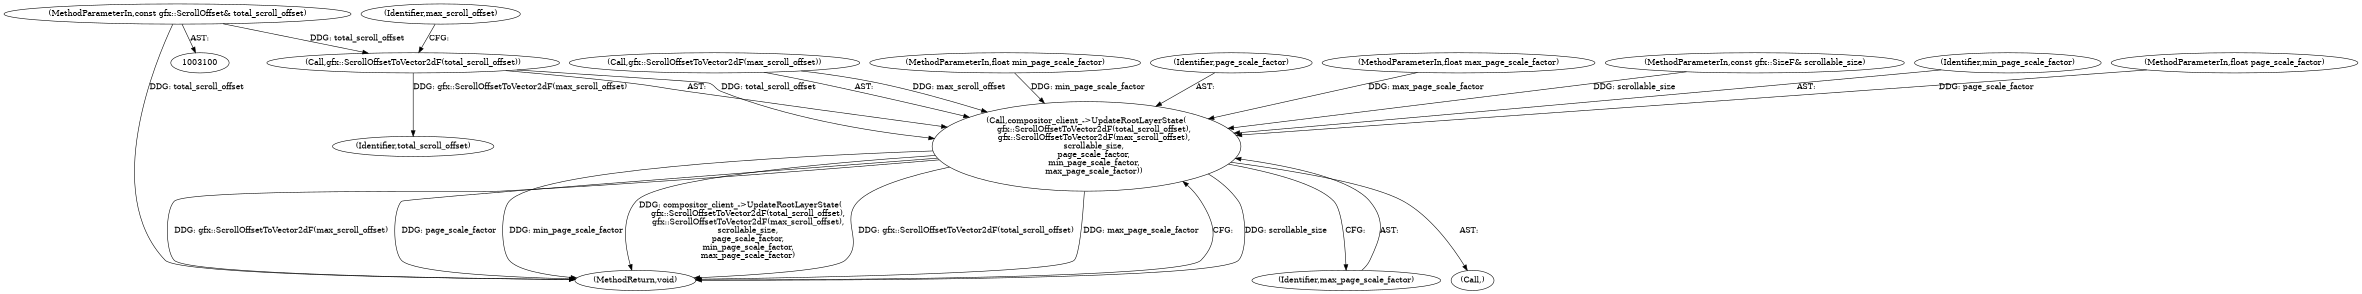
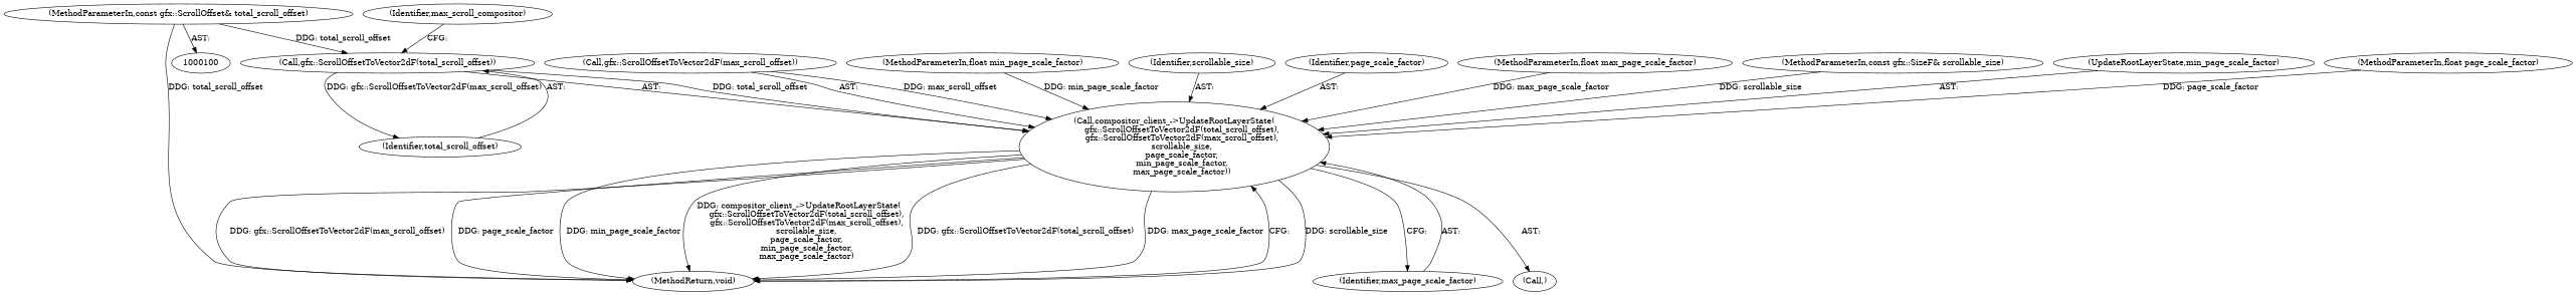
  digraph {
    n1 [label="(Call,gfx::ScrollOffsetToVector2dF(total_scroll_offset))"]
    n2 [label="(Call,compositor_client_->UpdateRootLayerState(\n      gfx::ScrollOffsetToVector2dF(total_scroll_offset),\n      gfx::ScrollOffsetToVector2dF(max_scroll_offset),\n      scrollable_size,\n      page_scale_factor,\n      min_page_scale_factor,\n      max_page_scale_factor))"]
    n3 [label="(Identifier,total_scroll_offset)"]
    n4 [label="(MethodReturn,void)"]
    n5 [label="(Identifier,max_page_scale_factor)"]
    n6 [label="(Call,)"]
    n7 [label="(MethodParameterIn,const gfx::ScrollOffset& total_scroll_offset)"]
-   1000100 [label=1003100]
+   1000100
    n9 [label="(Call,gfx::ScrollOffsetToVector2dF(max_scroll_offset))"]
    n10 [label="(MethodParameterIn,float min_page_scale_factor)"]
+   n11 [label="(Identifier,scrollable_size)"]
    n12 [label="(Identifier,page_scale_factor)"]
    n13 [label="(MethodParameterIn,float max_page_scale_factor)"]
    n14 [label="(MethodParameterIn,const gfx::SizeF& scrollable_size)"]
-   n15 [label="(Identifier,min_page_scale_factor)"]
+   n15 [label="(UpdateRootLayerState,min_page_scale_factor)"]
    n16 [label="(MethodParameterIn,float page_scale_factor)"]
-   n17 [label="(Identifier,max_scroll_offset)"]
+   n17 [label="(Identifier,max_scroll_compositor)"]
    n1 -> n2 [label="AST: "]
    n1 -> n2 [label="DDG: total_scroll_offset"]
    n1 -> n3 [label="DDG: gfx::ScrollOffsetToVector2dF(max_scroll_offset)"]
    n2 -> n4 [label="DDG: scrollable_size"]
    n2 -> n4 [label="DDG: gfx::ScrollOffsetToVector2dF(max_scroll_offset)"]
    n2 -> n4 [label="DDG: page_scale_factor"]
    n2 -> n4 [label="DDG: min_page_scale_factor"]
    n2 -> n4 [label="DDG: compositor_client_->UpdateRootLayerState(\n      gfx::ScrollOffsetToVector2dF(total_scroll_offset),\n      gfx::ScrollOffsetToVector2dF(max_scroll_offset),\n      scrollable_size,\n      page_scale_factor,\n      min_page_scale_factor,\n      max_page_scale_factor)"]
    n2 -> n4 [label="DDG: gfx::ScrollOffsetToVector2dF(total_scroll_offset)"]
    n2 -> n4 [label="DDG: max_page_scale_factor"]
    n2 -> n5 [label="CFG: "]
    n2 -> n6 [label="AST: "]
+   n3 -> n1 [label="AST: "]
    n4 -> n2 [label="CFG: "]
    n5 -> n2 [label="AST: "]
    n7 -> n1 [label="DDG: total_scroll_offset"]
    n7 -> n4 [label="DDG: total_scroll_offset"]
    n7 -> 1000100 [label="AST: "]
    n9 -> n2 [label="AST: "]
    n9 -> n2 [label="DDG: max_scroll_offset"]
    n10 -> n2 [label="DDG: min_page_scale_factor"]
+   n11 -> n2 [label="AST: "]
    n12 -> n2 [label="AST: "]
    n13 -> n2 [label="DDG: max_page_scale_factor"]
    n14 -> n2 [label="DDG: scrollable_size"]
    n15 -> n2 [label="AST: "]
    n16 -> n2 [label="DDG: page_scale_factor"]
    n17 -> n1 [label="CFG: "]
  }
